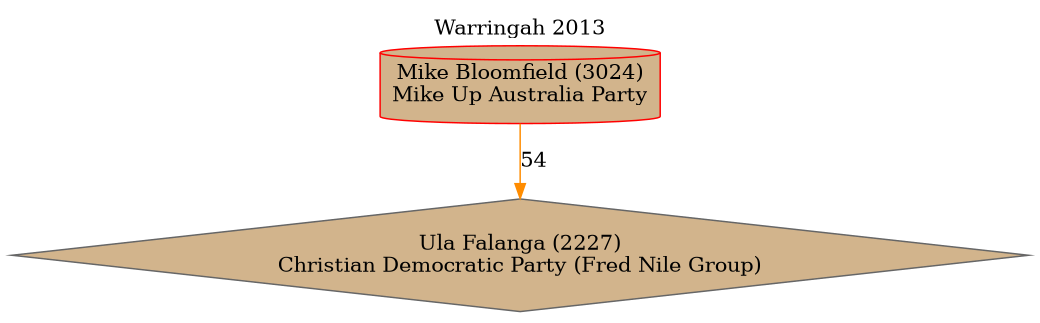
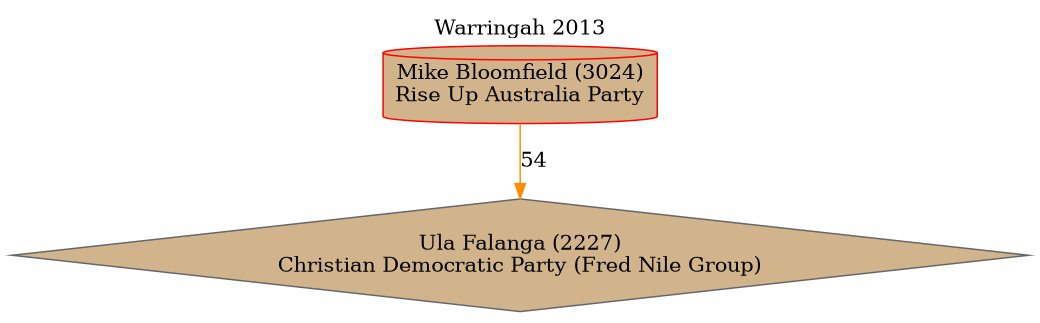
  digraph {
    label="Warringah 2013"
    labelloc=t
    mclimit=10
    node [style=filled fillcolor=tan]
    n1 [label="Ula Falanga (2227)\nChristian Democratic Party (Fred Nile Group)" shape=diamond color=gray40]
-   n2 [label="Mike Bloomfield (3024)\nMike Up Australia Party" shape=cylinder color=red]
+   n2 [label="Mike Bloomfield (3024)\nRise Up Australia Party" shape=cylinder color=red]
    n2 -> n1 [label=54 color=darkorange]
  }
